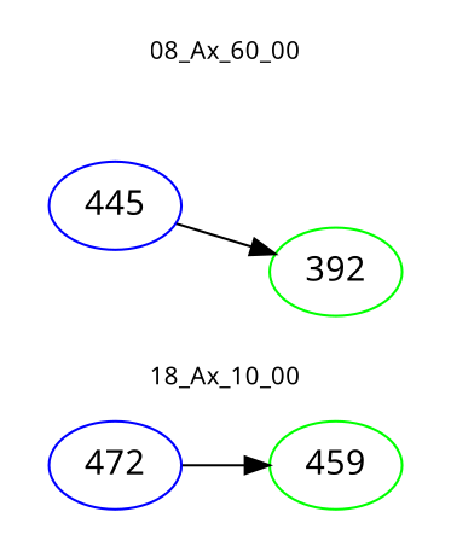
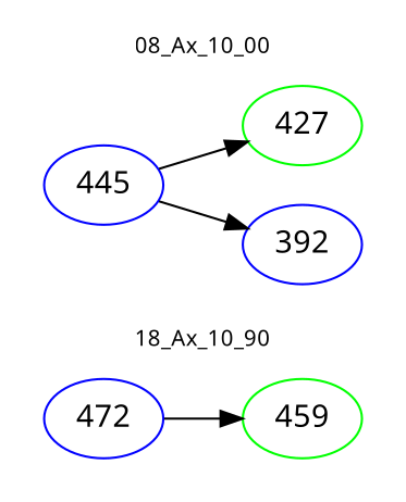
  digraph {
    fontname="Noto Sans"
    rankdir=LR
    node [color=green fontname="Noto Sans"]
    edge [color=black fontname="Noto Sans"]
    n1 [color=blue label=472]
    n2 [label=459]
    n3 [color=blue label=445]
-   n4 [label=392]
+   n4 [color=blue label=392]
+   n5 [label=427]
    subgraph cluster_1 {
      color=white
      fontsize=10
-     label="18_Ax_10_00"
+     label="18_Ax_10_90"
      n1
      n2
    }
    subgraph cluster_2 {
      color=white
      fontsize=10
-     label="08_Ax_60_00"
+     label="08_Ax_10_00"
      n3
      n4
+     n5
    }
    n1 -> n2
    n3 -> n4
+   n3 -> n5
  }
